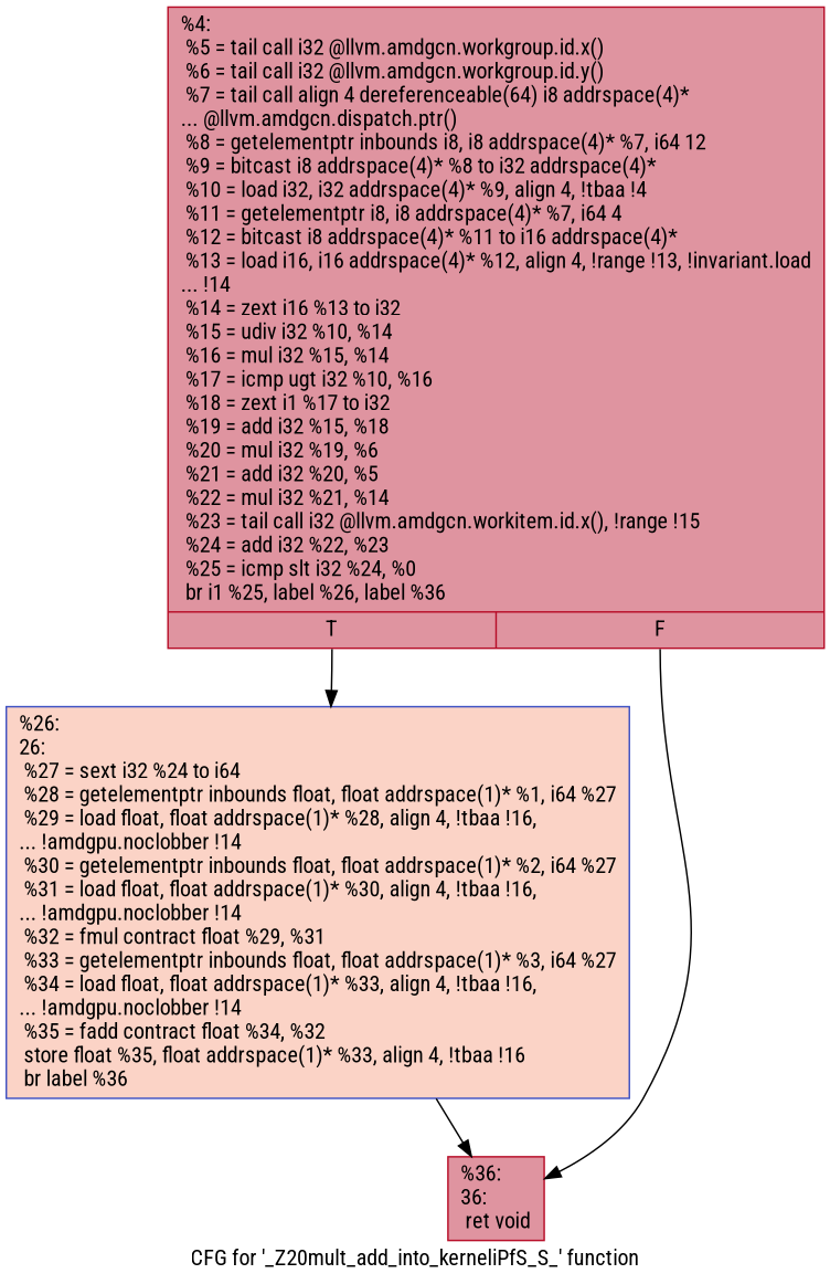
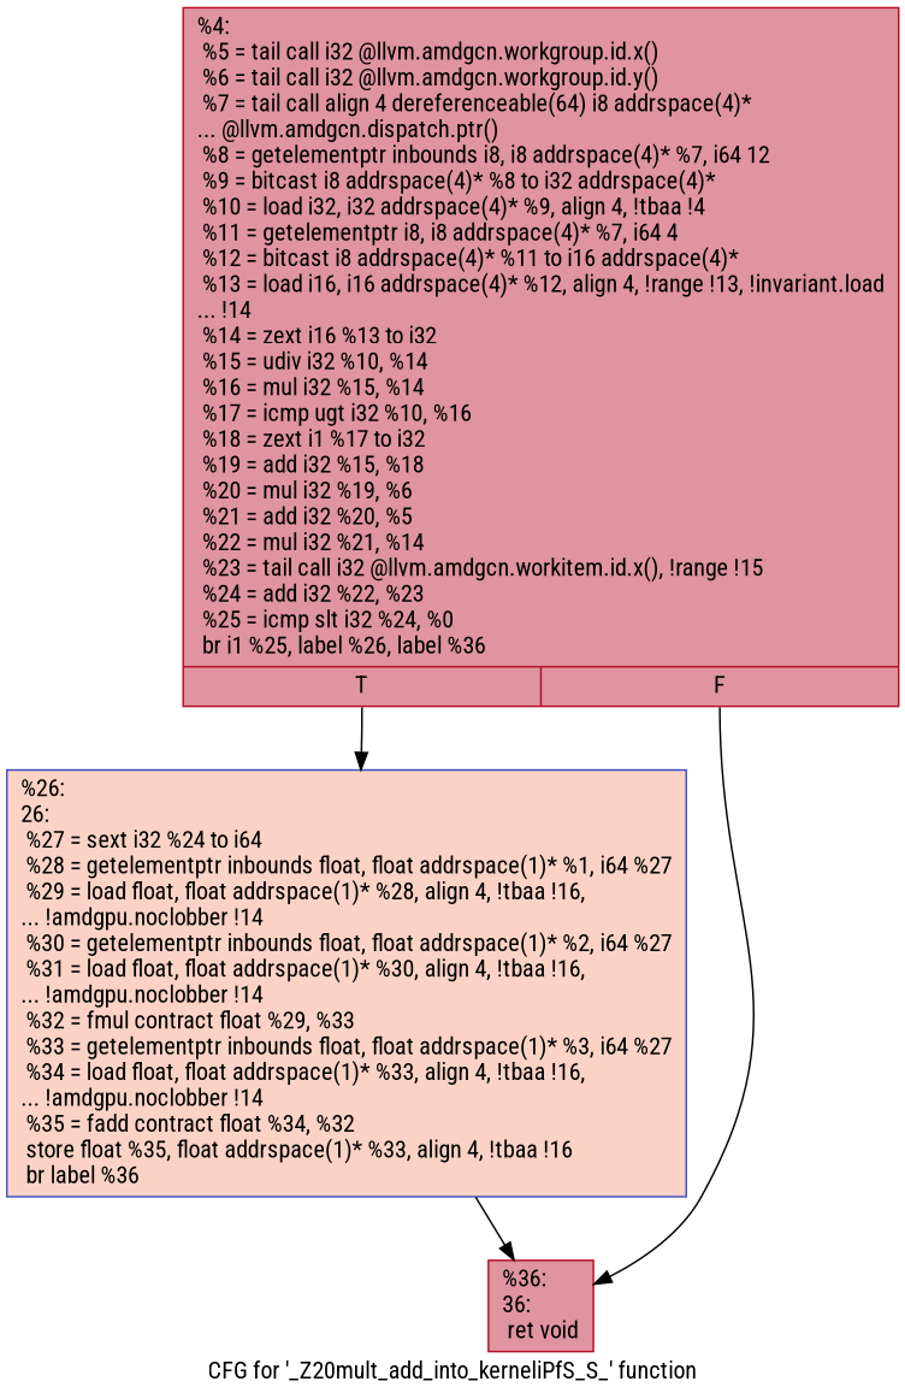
  digraph {
    label="CFG for '_Z20mult_add_into_kerneliPfS_S_' function"
    fontname="Roboto Condensed"
    node [color="#b70d28ff" fillcolor="#b70d2870" shape=record style=filled fontname="Roboto Condensed"]
    edge [fontname="Roboto Condensed"]
    n1 [label="{%4:\l  %5 = tail call i32 @llvm.amdgcn.workgroup.id.x()\l  %6 = tail call i32 @llvm.amdgcn.workgroup.id.y()\l  %7 = tail call align 4 dereferenceable(64) i8 addrspace(4)*\l... @llvm.amdgcn.dispatch.ptr()\l  %8 = getelementptr inbounds i8, i8 addrspace(4)* %7, i64 12\l  %9 = bitcast i8 addrspace(4)* %8 to i32 addrspace(4)*\l  %10 = load i32, i32 addrspace(4)* %9, align 4, !tbaa !4\l  %11 = getelementptr i8, i8 addrspace(4)* %7, i64 4\l  %12 = bitcast i8 addrspace(4)* %11 to i16 addrspace(4)*\l  %13 = load i16, i16 addrspace(4)* %12, align 4, !range !13, !invariant.load\l... !14\l  %14 = zext i16 %13 to i32\l  %15 = udiv i32 %10, %14\l  %16 = mul i32 %15, %14\l  %17 = icmp ugt i32 %10, %16\l  %18 = zext i1 %17 to i32\l  %19 = add i32 %15, %18\l  %20 = mul i32 %19, %6\l  %21 = add i32 %20, %5\l  %22 = mul i32 %21, %14\l  %23 = tail call i32 @llvm.amdgcn.workitem.id.x(), !range !15\l  %24 = add i32 %22, %23\l  %25 = icmp slt i32 %24, %0\l  br i1 %25, label %26, label %36\l|{<s0>T|<s1>F}}"]
-   n2 [color="#3d50c3ff" fillcolor="#f59c7d70" label="{%26:\l26:                                               \l  %27 = sext i32 %24 to i64\l  %28 = getelementptr inbounds float, float addrspace(1)* %1, i64 %27\l  %29 = load float, float addrspace(1)* %28, align 4, !tbaa !16,\l... !amdgpu.noclobber !14\l  %30 = getelementptr inbounds float, float addrspace(1)* %2, i64 %27\l  %31 = load float, float addrspace(1)* %30, align 4, !tbaa !16,\l... !amdgpu.noclobber !14\l  %32 = fmul contract float %29, %31\l  %33 = getelementptr inbounds float, float addrspace(1)* %3, i64 %27\l  %34 = load float, float addrspace(1)* %33, align 4, !tbaa !16,\l... !amdgpu.noclobber !14\l  %35 = fadd contract float %34, %32\l  store float %35, float addrspace(1)* %33, align 4, !tbaa !16\l  br label %36\l}"]
+   n2 [color="#3d50c3ff" fillcolor="#f59c7d70" label="{%26:\l26:                                               \l  %27 = sext i32 %24 to i64\l  %28 = getelementptr inbounds float, float addrspace(1)* %1, i64 %27\l  %29 = load float, float addrspace(1)* %28, align 4, !tbaa !16,\l... !amdgpu.noclobber !14\l  %30 = getelementptr inbounds float, float addrspace(1)* %2, i64 %27\l  %31 = load float, float addrspace(1)* %30, align 4, !tbaa !16,\l... !amdgpu.noclobber !14\l  %32 = fmul contract float %29, %33\l  %33 = getelementptr inbounds float, float addrspace(1)* %3, i64 %27\l  %34 = load float, float addrspace(1)* %33, align 4, !tbaa !16,\l... !amdgpu.noclobber !14\l  %35 = fadd contract float %34, %32\l  store float %35, float addrspace(1)* %33, align 4, !tbaa !16\l  br label %36\l}"]
    n3 [label="{%36:\l36:                                               \l  ret void\l}"]
    n1 -> n2 [tailport=s0]
    n1 -> n3 [tailport=s1]
    n2 -> n3
  }
